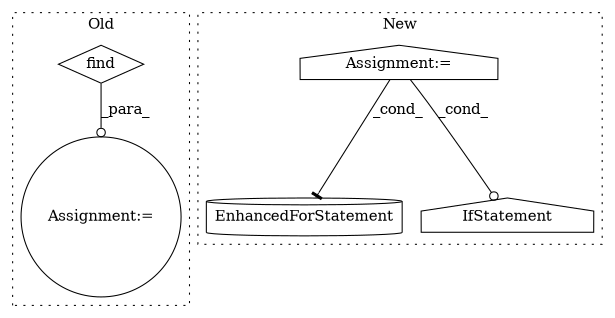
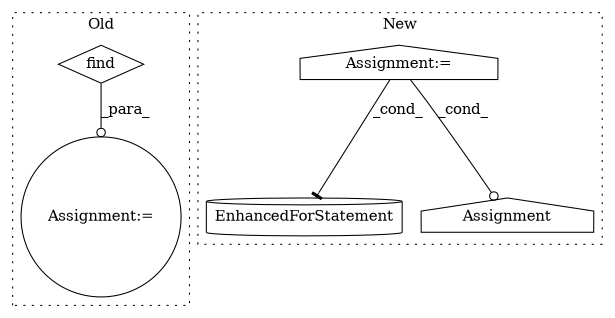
  digraph {
    node [a=7 l="53,2" s="3878,3953" shape=house]
    edge [arrowhead=odot]
    n1 [a=32 l="5,1" label=find s="3448,3463" shape=diamond]
    n2 [l=1 label="Assignment:=" s=3475 shape=circle]
    n3 [a=70 label=EnhancedForStatement shape=cylinder]
    n4 [label="Assignment:="]
-   n5 [a=25 l="10,2" label=IfStatement s="3963,3990"]
+   n5 [a=25 l="10,2" label=Assignment s="3963,3990"]
    subgraph cluster_1 {
      label=Old
      style=dotted
      n1
      n2
    }
    subgraph cluster_2 {
      label=New
      style=dotted
      n3
      n4
      n5
    }
    n1 -> n2 [label=_para_]
    n4 -> n3 [arrowhead=tee label=_cond_]
    n4 -> n5 [label=_cond_]
  }
